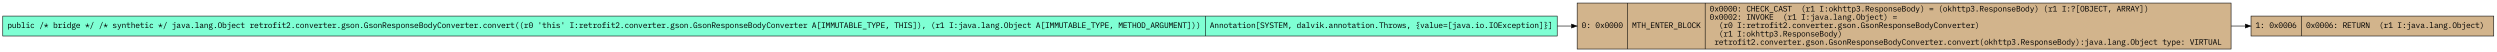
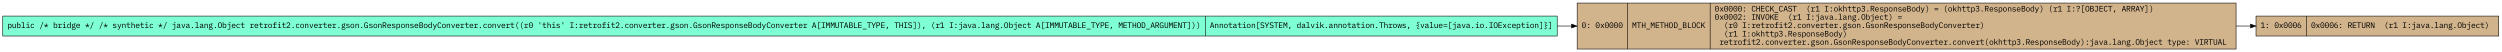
  digraph {
    rankdir=LR
    fontname="IBM Plex Mono"
    node [shape=record style=filled fillcolor=tan fontname="IBM Plex Mono"]
    edge [fontname="IBM Plex Mono"]
-   n1 [label="{0\:\ 0x0000|MTH_ENTER_BLOCK\l|0x0000: CHECK_CAST  (r1 I:okhttp3.ResponseBody) = (okhttp3.ResponseBody) (r1 I:?[OBJECT, ARRAY]) \l0x0002: INVOKE  (r1 I:java.lang.Object) = \l  (r0 I:retrofit2.converter.gson.GsonResponseBodyConverter)\l  (r1 I:okhttp3.ResponseBody)\l retrofit2.converter.gson.GsonResponseBodyConverter.convert(okhttp3.ResponseBody):java.lang.Object type: VIRTUAL \l}"]
+   n1 [label="{0\:\ 0x0000|MTH_METHOD_BLOCK\l|0x0000: CHECK_CAST  (r1 I:okhttp3.ResponseBody) = (okhttp3.ResponseBody) (r1 I:?[OBJECT, ARRAY]) \l0x0002: INVOKE  (r1 I:java.lang.Object) = \l  (r0 I:retrofit2.converter.gson.GsonResponseBodyConverter)\l  (r1 I:okhttp3.ResponseBody)\l retrofit2.converter.gson.GsonResponseBodyConverter.convert(okhttp3.ResponseBody):java.lang.Object type: VIRTUAL \l}"]
    n2 [label="{1\:\ 0x0006|0x0006: RETURN  (r1 I:java.lang.Object) \l}"]
    n3 [label="{public \/* bridge *\/ \/* synthetic *\/ java.lang.Object retrofit2.converter.gson.GsonResponseBodyConverter.convert((r0 'this' I:retrofit2.converter.gson.GsonResponseBodyConverter A[IMMUTABLE_TYPE, THIS]), (r1 I:java.lang.Object A[IMMUTABLE_TYPE, METHOD_ARGUMENT]))  | Annotation[SYSTEM, dalvik.annotation.Throws, \{value=[java.io.IOException]\}]\l}" fillcolor=aquamarine]
    n1 -> n2
    n3 -> n1
  }
